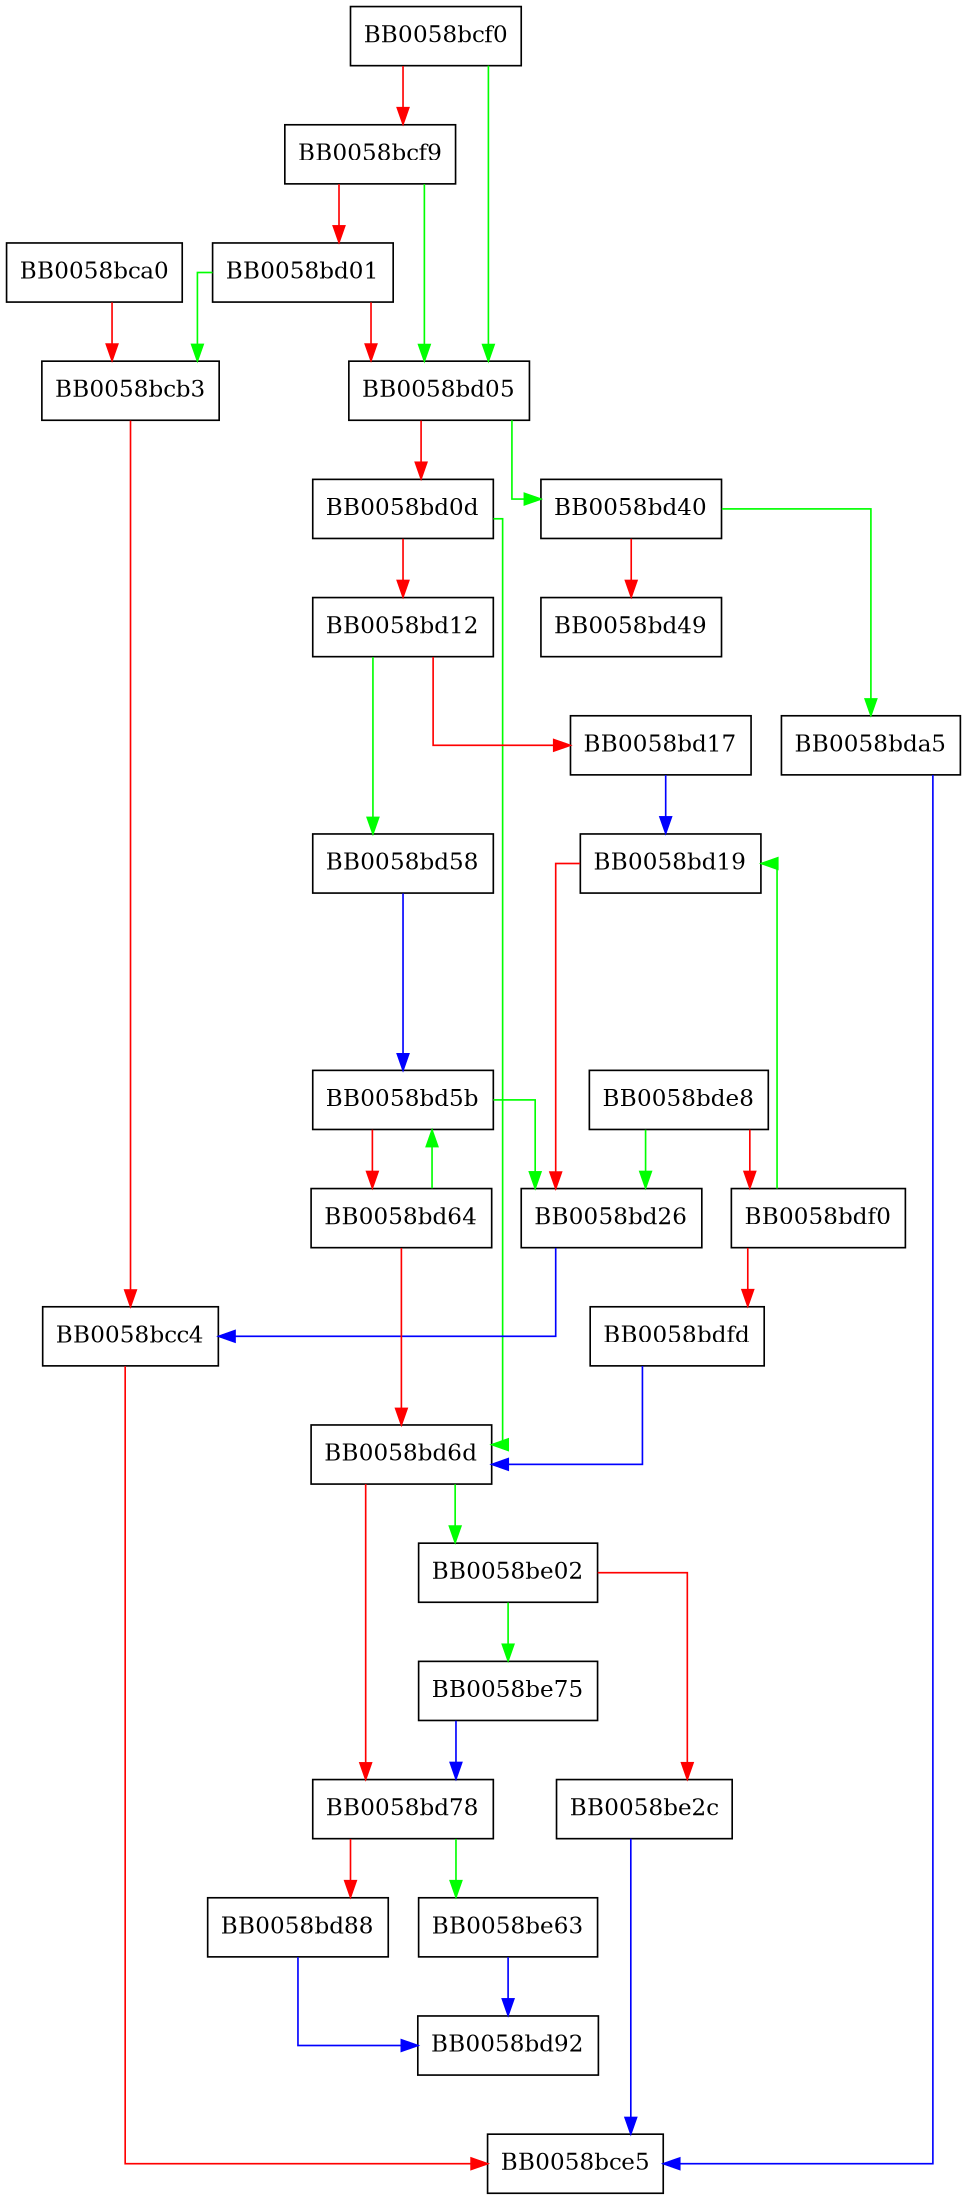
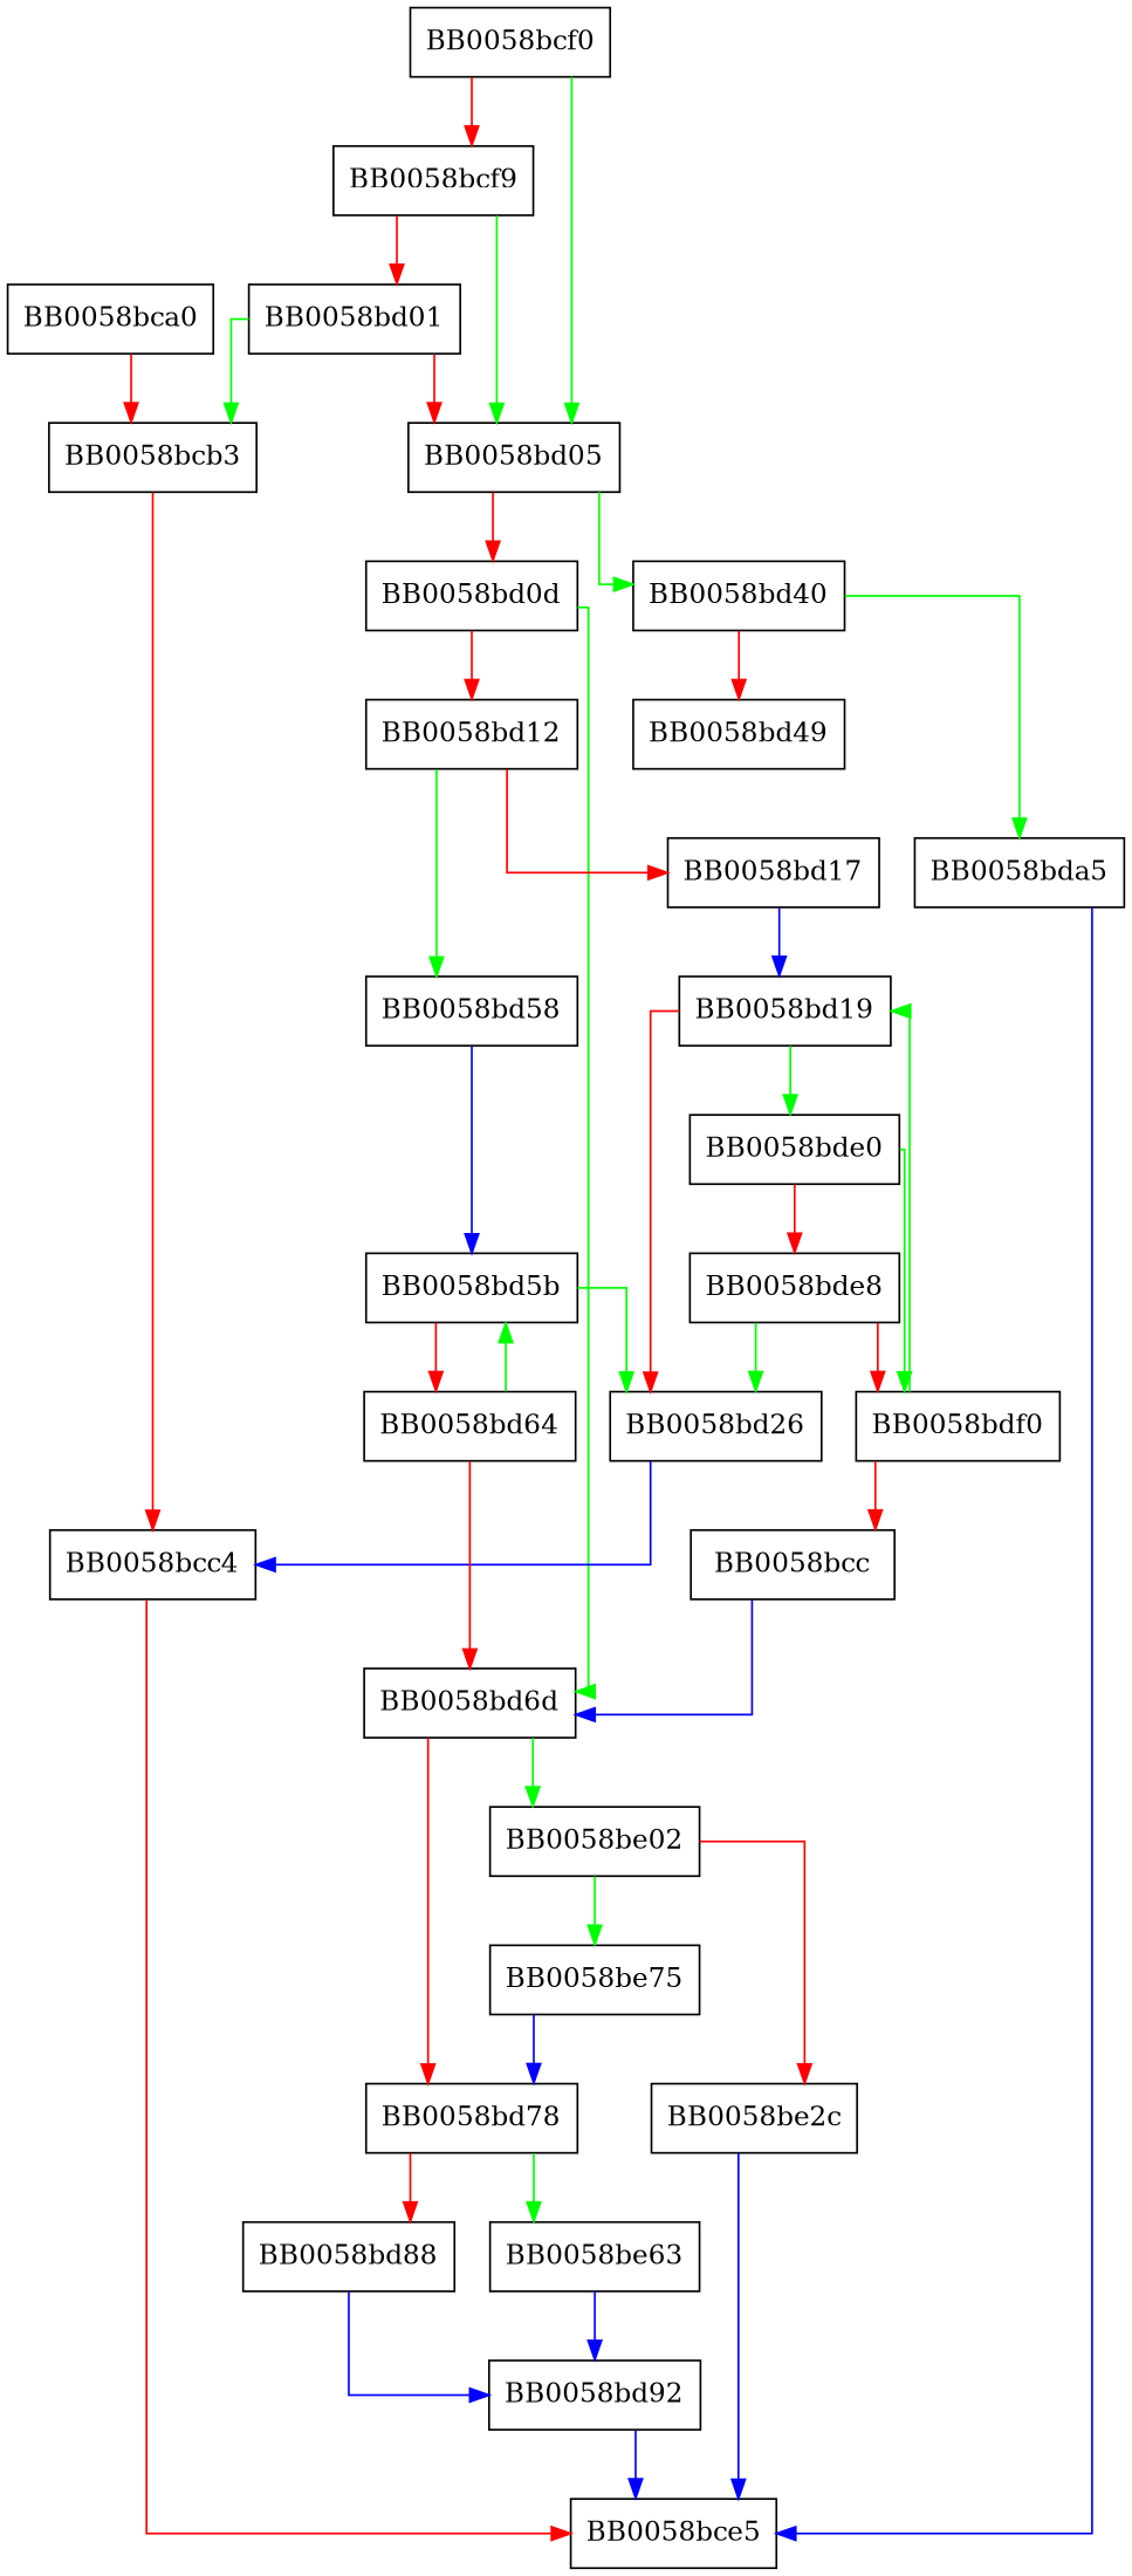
  digraph {
    splines=ortho
    node [shape=box]
    edge [color=red]
    BB0058bca0
    BB0058bcb3
    BB0058bcf0
    BB0058bd05
    BB0058bcf9
    BB0058bcc4
    BB0058bd40
    BB0058bd0d
    BB0058bd01
    BB0058bce5
    BB0058bda5
    BB0058bd49
    BB0058bd6d
    BB0058bd12
    BB0058be02
    BB0058bd78
    BB0058bd58
    BB0058bd17
    BB0058be75
    BB0058be2c
    BB0058be63
    BB0058bd88
    BB0058bd5b
    BB0058bd19
    BB0058bd26
    BB0058bd64
+   BB0058bde0
    BB0058bdf0
    BB0058bde8
-   BB0058bdfd
+   BB0058bdfd [label=BB0058bcc]
    BB0058bd92
    BB0058bca0 -> BB0058bcb3
    BB0058bcb3 -> BB0058bcc4
    BB0058bcf0 -> BB0058bd05 [color=green]
    BB0058bcf0 -> BB0058bcf9
    BB0058bd05 -> BB0058bd40 [color=green]
    BB0058bd05 -> BB0058bd0d
    BB0058bcf9 -> BB0058bd05 [color=green]
    BB0058bcf9 -> BB0058bd01
    BB0058bcc4 -> BB0058bce5
    BB0058bd40 -> BB0058bda5 [color=green]
    BB0058bd40 -> BB0058bd49
    BB0058bd0d -> BB0058bd6d [color=green]
    BB0058bd0d -> BB0058bd12
    BB0058bd01 -> BB0058bcb3 [color=green]
    BB0058bd01 -> BB0058bd05
    BB0058bda5 -> BB0058bce5 [color=blue]
    BB0058bd6d -> BB0058be02 [color=green]
    BB0058bd6d -> BB0058bd78
    BB0058bd12 -> BB0058bd58 [color=green]
    BB0058bd12 -> BB0058bd17
    BB0058be02 -> BB0058be75 [color=green]
    BB0058be02 -> BB0058be2c
    BB0058bd78 -> BB0058be63 [color=green]
    BB0058bd78 -> BB0058bd88
    BB0058bd58 -> BB0058bd5b [color=blue]
    BB0058bd17 -> BB0058bd19 [color=blue]
    BB0058be75 -> BB0058bd78 [color=blue]
    BB0058be2c -> BB0058bce5 [color=blue]
    BB0058be63 -> BB0058bd92 [color=blue]
    BB0058bd88 -> BB0058bd92 [color=blue]
    BB0058bd5b -> BB0058bd26 [color=green]
    BB0058bd5b -> BB0058bd64
    BB0058bd19 -> BB0058bd26
+   BB0058bd19 -> BB0058bde0 [color=green]
    BB0058bd26 -> BB0058bcc4 [color=blue]
    BB0058bd64 -> BB0058bd6d
    BB0058bd64 -> BB0058bd5b [color=green]
+   BB0058bde0 -> BB0058bdf0 [color=green]
+   BB0058bde0 -> BB0058bde8
    BB0058bdf0 -> BB0058bd19 [color=green]
    BB0058bdf0 -> BB0058bdfd
    BB0058bde8 -> BB0058bd26 [color=green]
    BB0058bde8 -> BB0058bdf0
    BB0058bdfd -> BB0058bd6d [color=blue]
+   BB0058bd92 -> BB0058bce5 [color=blue]
  }
